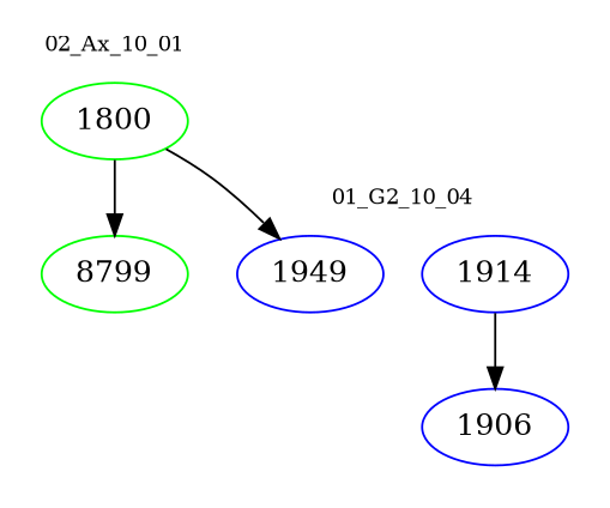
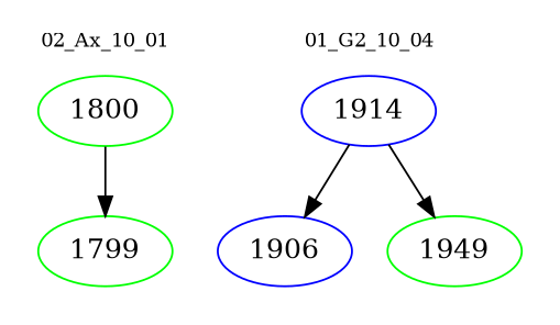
  digraph {
    node [color=green]
    edge [color=black]
    n1 [label=1800]
-   n2 [label=8799]
+   n2 [label=1799]
    n3 [color=blue label=1914]
    n4 [color=blue label=1906]
-   n5 [color=blue label=1949]
+   n5 [label=1949]
    subgraph cluster_1 {
      color=white
      fontsize=10
      label="02_Ax_10_01"
      n1
      n2
    }
    subgraph cluster_2 {
      color=white
      fontsize=10
      label="01_G2_10_04"
      n3
      n4
      n5
    }
    n1 -> n2
    n3 -> n4
-   n1 -> n5
+   n3 -> n5
  }
